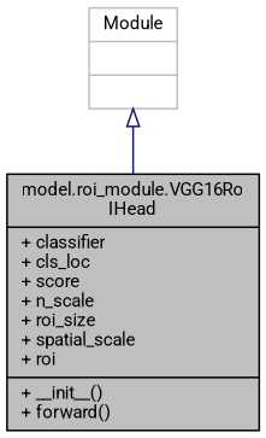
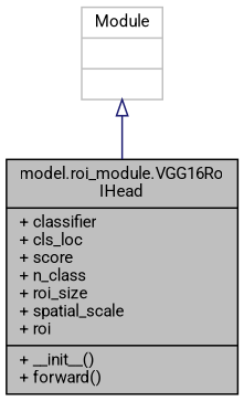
  digraph {
    fontname=Roboto
    node [fontname=Roboto fontsize=10 shape=record style=filled]
-   n1 [color=black fillcolor=grey75 fontcolor=black height=0.2 label="{model.roi_module.VGG16Ro\lIHead\n|+ classifier\l+ cls_loc\l+ score\l+ n_scale\l+ roi_size\l+ spatial_scale\l+ roi\l|+ __init__()\l+ forward()\l}" width=0.4]
+   n1 [color=black fillcolor=grey75 fontcolor=black height=0.2 label="{model.roi_module.VGG16Ro\lIHead\n|+ classifier\l+ cls_loc\l+ score\l+ n_class\l+ roi_size\l+ spatial_scale\l+ roi\l|+ __init__()\l+ forward()\l}" width=0.4]
    n2 [color=grey75 fillcolor=white height=0.2 label="{Module\n||}" width=0.4]
    n2 -> n1 [arrowtail=onormal color=midnightblue dir=back fontname=Roboto fontsize=10 labelfontname=Helvetica labelfontsize=10 style=solid]
  }
